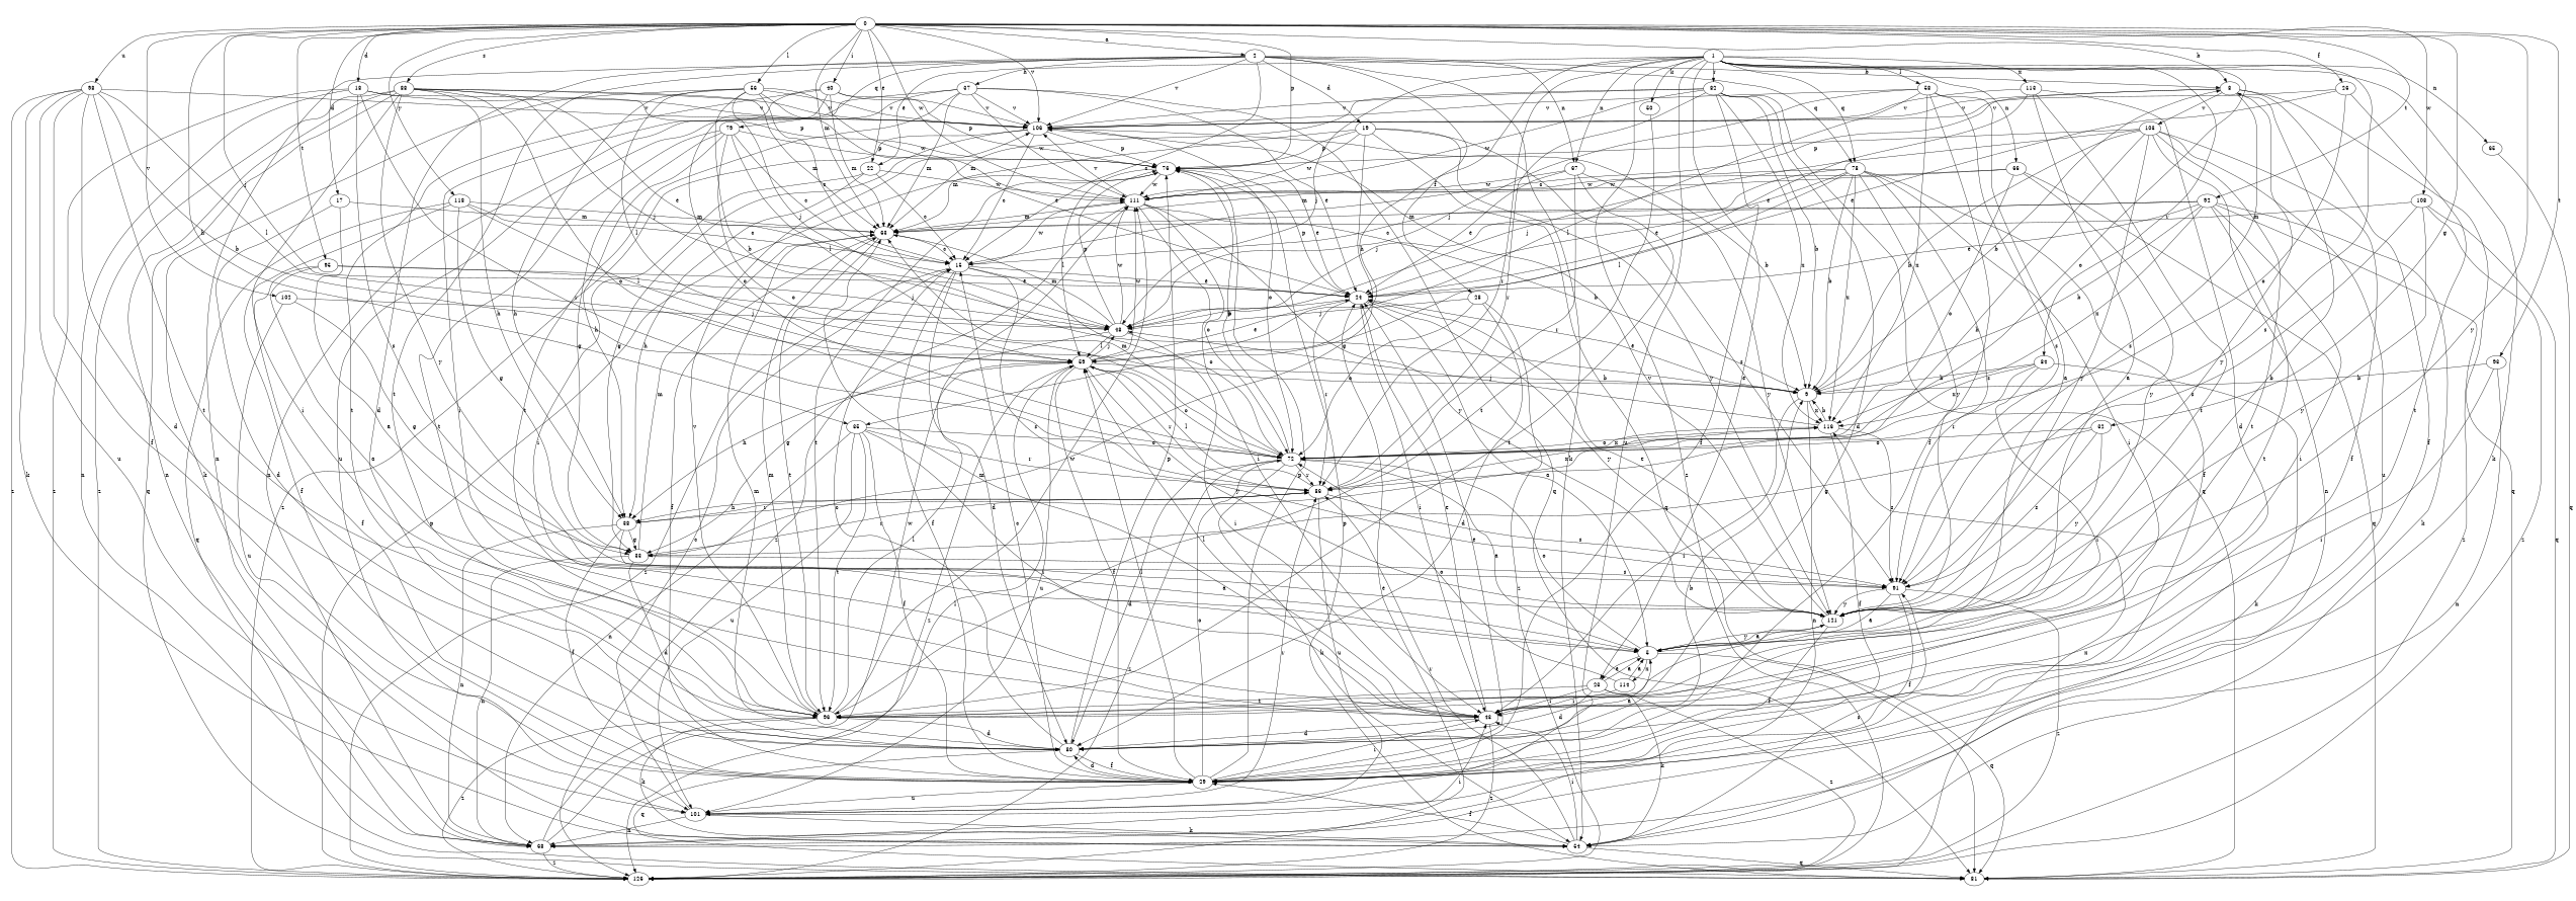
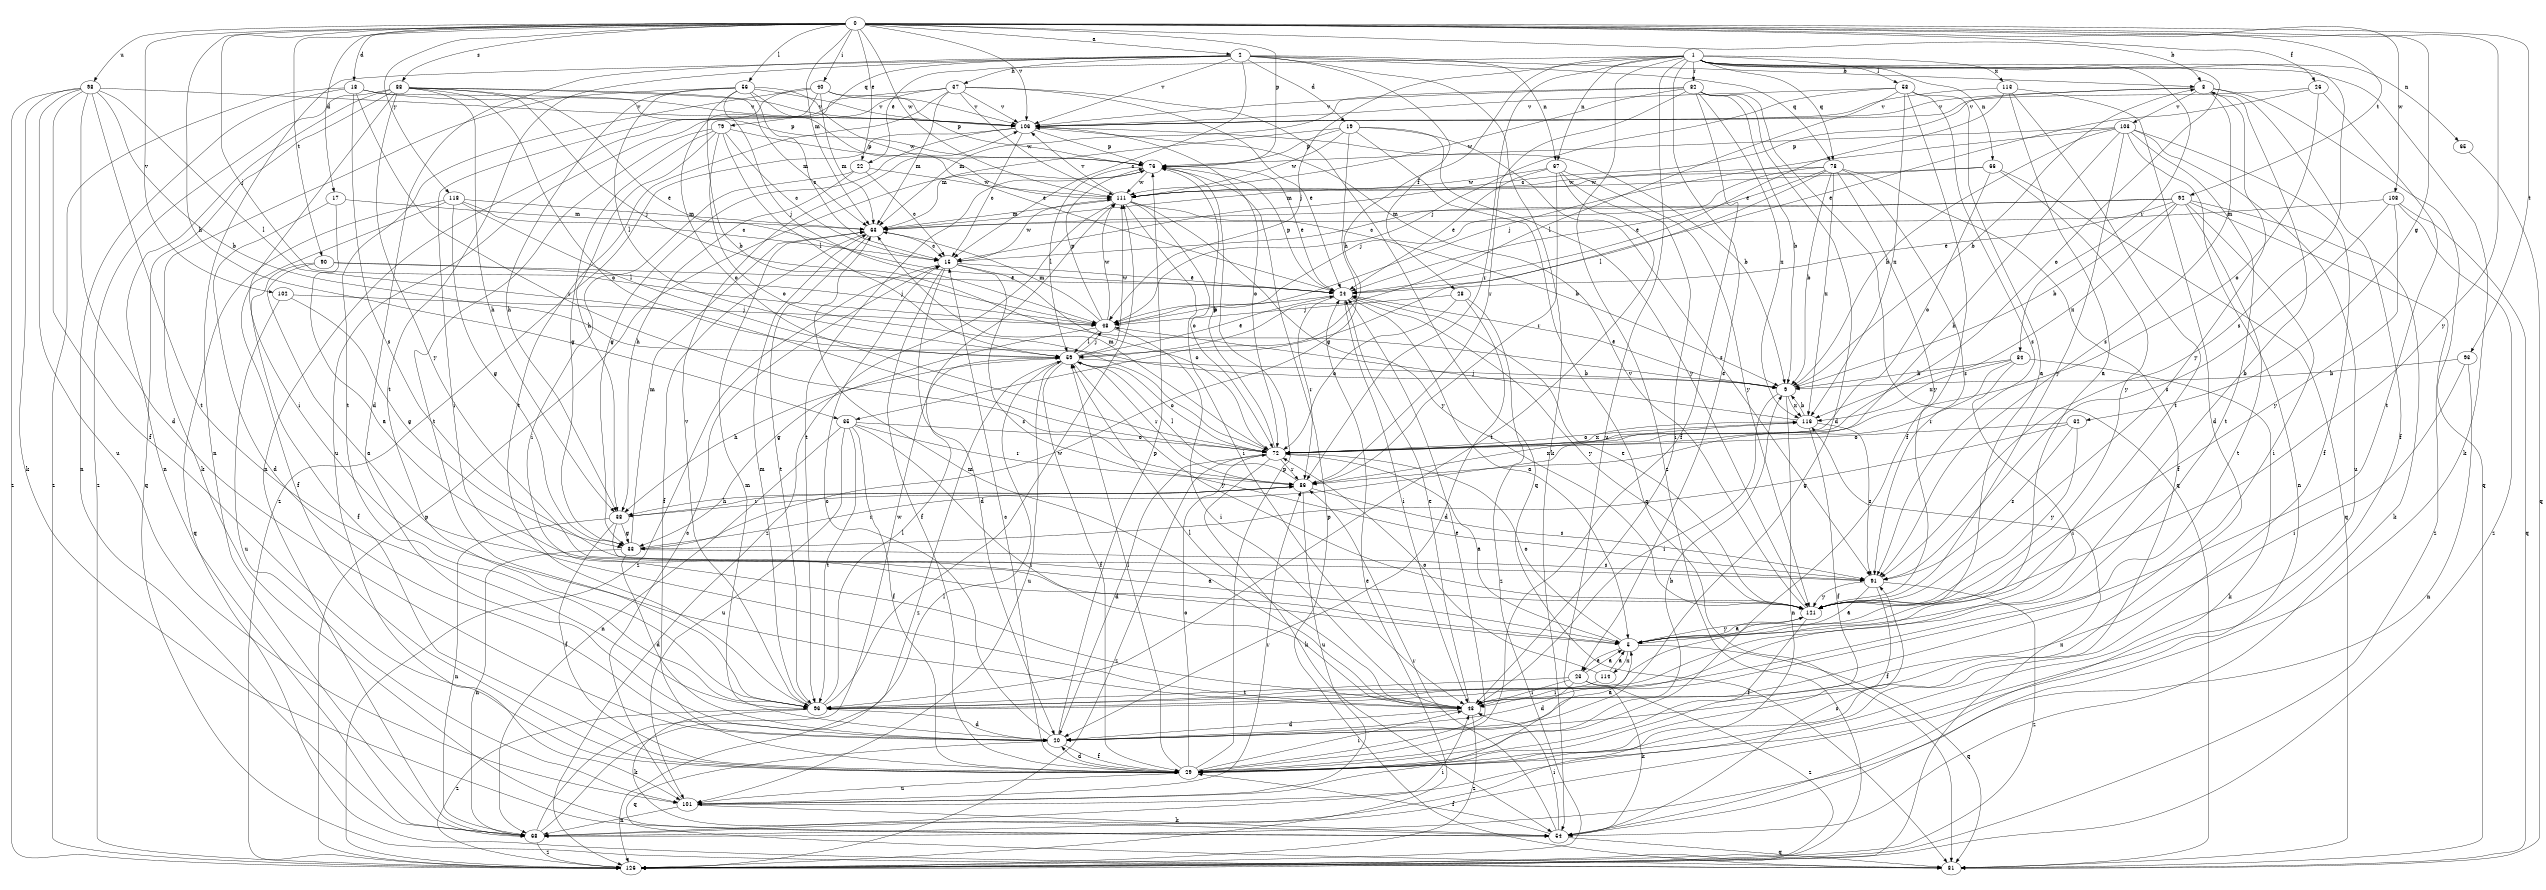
  strict digraph {
    0
    2
    8
    17
    18
    22
    26
    32
    35
    40
    48
    56
    63
    76
    88
    92
    93
-   95
+   95 [label=90]
    98
    102
    106
    108
    111
    118
    121
    54
    67
    78
    15
    19
-   20 [label=80]
+   20
    28
    37
    68
    79
    96
    103
    91
    81
    29
    5
    86
    126
    43
    38
    72
    24
    33
    101
    59
    9
    116
    1
    23
-   50
    58
    65
    66
    82
    84
    113
    114
    0 -> 2 [label=a]
    0 -> 8 [label=b]
    0 -> 17 [label=d]
    0 -> 18 [label=d]
    0 -> 22 [label=e]
    0 -> 26 [label=f]
    0 -> 32 [label=g]
    0 -> 35 [label=h]
    0 -> 40 [label=i]
    0 -> 48 [label=j]
    0 -> 56 [label=l]
    0 -> 63 [label=m]
    0 -> 76 [label=p]
    0 -> 88 [label=s]
    0 -> 92 [label=t]
    0 -> 93 [label=t]
    0 -> 95 [label=t]
    0 -> 98 [label=u]
    0 -> 102 [label=v]
    0 -> 106 [label=v]
    0 -> 108 [label=w]
    0 -> 111 [label=w]
    0 -> 118 [label=y]
    0 -> 121 [label=y]
    2 -> 8 [label=b]
    2 -> 106 [label=v]
    2 -> 54 [label=k]
    2 -> 67 [label=n]
    2 -> 78 [label=q]
    2 -> 15 [label=c]
    2 -> 19 [label=d]
    2 -> 20 [label=d]
    2 -> 28 [label=f]
    2 -> 37 [label=h]
    2 -> 68 [label=n]
    2 -> 79 [label=q]
    2 -> 96 [label=t]
    8 -> 106 [label=v]
    8 -> 121 [label=y]
    8 -> 15 [label=c]
    8 -> 103 [label=v]
    8 -> 91 [label=s]
    8 -> 81 [label=q]
    8 -> 29 [label=f]
    17 -> 63 [label=m]
    17 -> 20 [label=d]
    17 -> 5 [label=a]
    18 -> 76 [label=p]
    18 -> 106 [label=v]
    18 -> 68 [label=n]
    18 -> 91 [label=s]
    18 -> 86 [label=r]
    18 -> 126 [label=z]
    22 -> 111 [label=w]
    22 -> 15 [label=c]
    22 -> 43 [label=i]
    22 -> 38 [label=h]
    26 -> 106 [label=v]
    26 -> 96 [label=t]
    26 -> 72 [label=o]
    26 -> 24 [label=e]
    32 -> 121 [label=y]
    32 -> 91 [label=s]
    32 -> 72 [label=o]
    32 -> 33 [label=g]
    35 -> 68 [label=n]
    35 -> 96 [label=t]
    35 -> 29 [label=f]
    35 -> 86 [label=r]
    35 -> 43 [label=i]
    35 -> 72 [label=o]
    35 -> 101 [label=u]
    40 -> 63 [label=m]
    40 -> 76 [label=p]
    40 -> 106 [label=v]
    40 -> 96 [label=t]
    40 -> 43 [label=i]
    40 -> 72 [label=o]
    48 -> 63 [label=m]
    48 -> 76 [label=p]
    48 -> 111 [label=w]
    48 -> 43 [label=i]
    48 -> 33 [label=g]
    48 -> 59 [label=l]
    56 -> 48 [label=j]
    56 -> 106 [label=v]
    56 -> 111 [label=w]
    56 -> 54 [label=k]
    56 -> 15 [label=c]
    56 -> 38 [label=h]
    56 -> 24 [label=e]
    56 -> 59 [label=l]
    56 -> 9 [label=b]
    63 -> 15 [label=c]
    63 -> 96 [label=t]
    63 -> 29 [label=f]
    76 -> 111 [label=w]
    76 -> 96 [label=t]
    76 -> 24 [label=e]
    76 -> 59 [label=l]
    88 -> 48 [label=j]
    88 -> 63 [label=m]
    88 -> 106 [label=v]
    88 -> 121 [label=y]
    88 -> 68 [label=n]
    88 -> 81 [label=q]
    88 -> 126 [label=z]
    88 -> 43 [label=i]
    88 -> 38 [label=h]
    88 -> 72 [label=o]
    88 -> 24 [label=e]
    92 -> 63 [label=m]
    92 -> 54 [label=k]
    92 -> 15 [label=c]
    92 -> 96 [label=t]
    92 -> 126 [label=z]
    92 -> 43 [label=i]
    92 -> 24 [label=e]
    92 -> 9 [label=b]
    92 -> 116 [label=x]
    93 -> 68 [label=n]
    93 -> 43 [label=i]
    93 -> 9 [label=b]
    95 -> 48 [label=j]
    95 -> 29 [label=f]
    95 -> 5 [label=a]
    95 -> 24 [label=e]
    98 -> 106 [label=v]
    98 -> 54 [label=k]
    98 -> 20 [label=d]
    98 -> 96 [label=t]
    98 -> 29 [label=f]
    98 -> 126 [label=z]
    98 -> 101 [label=u]
    98 -> 59 [label=l]
    98 -> 9 [label=b]
    102 -> 48 [label=j]
    102 -> 33 [label=g]
    102 -> 101 [label=u]
    106 -> 76 [label=p]
    106 -> 15 [label=c]
    106 -> 126 [label=z]
    106 -> 72 [label=o]
    106 -> 33 [label=g]
    106 -> 9 [label=b]
    108 -> 63 [label=m]
    108 -> 121 [label=y]
    108 -> 91 [label=s]
    108 -> 81 [label=q]
    108 -> 126 [label=z]
    111 -> 63 [label=m]
    111 -> 106 [label=v]
    111 -> 121 [label=y]
    111 -> 126 [label=z]
    111 -> 43 [label=i]
    111 -> 72 [label=o]
    111 -> 9 [label=b]
    118 -> 63 [label=m]
    118 -> 15 [label=c]
    118 -> 81 [label=q]
    118 -> 29 [label=f]
    118 -> 33 [label=g]
    118 -> 59 [label=l]
    121 -> 106 [label=v]
    121 -> 29 [label=f]
    121 -> 5 [label=a]
    121 -> 24 [label=e]
    54 -> 91 [label=s]
    54 -> 81 [label=q]
    54 -> 29 [label=f]
    54 -> 86 [label=r]
    54 -> 43 [label=i]
    67 -> 111 [label=w]
    67 -> 121 [label=y]
    67 -> 96 [label=t]
    67 -> 86 [label=r]
-   78 -> 43 [label=i]
+   67 -> 43 [label=i]
    67 -> 24 [label=e]
    78 -> 48 [label=j]
    78 -> 111 [label=w]
    78 -> 121 [label=y]
    78 -> 91 [label=s]
    78 -> 29 [label=f]
    78 -> 24 [label=e]
    78 -> 59 [label=l]
    78 -> 9 [label=b]
    78 -> 116 [label=x]
    15 -> 111 [label=w]
    15 -> 20 [label=d]
    15 -> 91 [label=s]
    15 -> 29 [label=f]
    15 -> 126 [label=z]
    15 -> 72 [label=o]
    15 -> 24 [label=e]
    19 -> 63 [label=m]
    19 -> 76 [label=p]
    19 -> 111 [label=w]
    19 -> 121 [label=y]
    19 -> 91 [label=s]
    19 -> 81 [label=q]
    19 -> 33 [label=g]
    20 -> 63 [label=m]
    20 -> 76 [label=p]
    20 -> 15 [label=c]
    20 -> 81 [label=q]
    20 -> 29 [label=f]
    20 -> 5 [label=a]
    28 -> 48 [label=j]
    28 -> 20 [label=d]
    28 -> 126 [label=z]
    28 -> 72 [label=o]
    37 -> 63 [label=m]
    37 -> 106 [label=v]
    37 -> 111 [label=w]
    37 -> 68 [label=n]
    37 -> 96 [label=t]
    37 -> 81 [label=q]
    37 -> 24 [label=e]
    37 -> 101 [label=u]
    68 -> 111 [label=w]
    68 -> 126 [label=z]
    68 -> 43 [label=i]
    68 -> 59 [label=l]
    79 -> 76 [label=p]
    79 -> 15 [label=c]
    79 -> 96 [label=t]
    79 -> 38 [label=h]
    79 -> 72 [label=o]
    79 -> 33 [label=g]
    79 -> 59 [label=l]
    96 -> 63 [label=m]
    96 -> 106 [label=v]
    96 -> 111 [label=w]
    96 -> 54 [label=k]
    96 -> 20 [label=d]
    96 -> 126 [label=z]
    96 -> 59 [label=l]
    103 -> 48 [label=j]
    103 -> 76 [label=p]
    103 -> 121 [label=y]
    103 -> 68 [label=n]
    103 -> 96 [label=t]
    103 -> 29 [label=f]
    103 -> 38 [label=h]
    103 -> 101 [label=u]
    103 -> 9 [label=b]
    91 -> 121 [label=y]
    91 -> 29 [label=f]
    91 -> 5 [label=a]
    91 -> 126 [label=z]
    81 -> 76 [label=p]
    29 -> 76 [label=p]
    29 -> 15 [label=c]
    29 -> 20 [label=d]
    29 -> 43 [label=i]
    29 -> 72 [label=o]
    29 -> 24 [label=e]
    29 -> 101 [label=u]
    29 -> 59 [label=l]
    29 -> 9 [label=b]
    5 -> 8 [label=b]
    5 -> 121 [label=y]
    5 -> 81 [label=q]
    5 -> 72 [label=o]
    5 -> 23 [label=e]
    5 -> 114 [label=x]
    86 -> 91 [label=s]
    86 -> 38 [label=h]
    86 -> 101 [label=u]
    86 -> 59 [label=l]
    86 -> 116 [label=x]
    126 -> 76 [label=p]
    126 -> 24 [label=e]
    126 -> 116 [label=x]
    43 -> 63 [label=m]
    43 -> 20 [label=d]
    43 -> 126 [label=z]
    43 -> 24 [label=e]
    43 -> 59 [label=l]
    38 -> 68 [label=n]
    38 -> 29 [label=f]
    38 -> 5 [label=a]
    38 -> 86 [label=r]
    38 -> 33 [label=g]
    72 -> 63 [label=m]
    72 -> 76 [label=p]
    72 -> 54 [label=k]
    72 -> 20 [label=d]
    72 -> 5 [label=a]
    72 -> 86 [label=r]
    72 -> 126 [label=z]
    72 -> 116 [label=x]
    24 -> 48 [label=b]
    24 -> 76 [label=p]
    24 -> 121 [label=y]
    24 -> 5 [label=a]
    24 -> 86 [label=r]
    24 -> 43 [label=i]
    33 -> 63 [label=m]
    33 -> 20 [label=d]
    33 -> 68 [label=n]
    33 -> 91 [label=s]
    33 -> 86 [label=r]
    101 -> 54 [label=k]
    101 -> 15 [label=c]
    101 -> 68 [label=n]
    101 -> 86 [label=r]
    59 -> 48 [label=j]
    59 -> 111 [label=w]
    59 -> 121 [label=y]
    59 -> 29 [label=f]
    59 -> 86 [label=r]
    59 -> 126 [label=z]
    59 -> 38 [label=h]
    59 -> 72 [label=o]
    59 -> 24 [label=e]
    59 -> 101 [label=u]
    59 -> 9 [label=b]
    9 -> 8 [label=b]
    9 -> 68 [label=n]
    9 -> 43 [label=i]
    9 -> 24 [label=e]
    9 -> 116 [label=x]
    116 -> 48 [label=j]
    116 -> 91 [label=s]
    116 -> 29 [label=f]
    116 -> 72 [label=o]
    116 -> 9 [label=b]
    1 -> 22 [label=e]
    1 -> 35 [label=h]
    1 -> 48 [label=j]
    1 -> 54 [label=k]
    1 -> 67 [label=n]
    1 -> 78 [label=q]
    1 -> 91 [label=s]
    1 -> 86 [label=r]
    1 -> 126 [label=z]
    1 -> 72 [label=o]
    1 -> 101 [label=u]
    1 -> 23 [label=e]
-   1 -> 50 [label=k]
    1 -> 58 [label=l]
    1 -> 65 [label=n]
    1 -> 66 [label=n]
    1 -> 82 [label=r]
    1 -> 84 [label=r]
    1 -> 113 [label=x]
    23 -> 54 [label=k]
    23 -> 20 [label=d]
    23 -> 96 [label=t]
    23 -> 5 [label=a]
    23 -> 126 [label=z]
    23 -> 43 [label=i]
-   50 -> 96 [label=t]
    58 -> 48 [label=j]
    58 -> 106 [label=v]
    58 -> 91 [label=s]
    58 -> 29 [label=f]
    58 -> 5 [label=a]
    58 -> 59 [label=l]
    58 -> 116 [label=x]
    65 -> 81 [label=q]
    66 -> 63 [label=m]
    66 -> 111 [label=w]
    66 -> 121 [label=y]
    66 -> 81 [label=q]
    66 -> 72 [label=o]
    82 -> 63 [label=m]
    82 -> 106 [label=v]
    82 -> 111 [label=w]
    82 -> 20 [label=d]
    82 -> 81 [label=q]
    82 -> 29 [label=f]
    82 -> 86 [label=r]
    82 -> 9 [label=b]
    82 -> 116 [label=x]
    84 -> 54 [label=k]
    84 -> 86 [label=r]
    84 -> 43 [label=i]
    84 -> 9 [label=b]
    84 -> 116 [label=x]
    113 -> 106 [label=v]
    113 -> 20 [label=d]
    113 -> 96 [label=t]
    113 -> 5 [label=a]
    113 -> 24 [label=e]
    114 -> 5 [label=a]
    114 -> 43 [label=i]
    114 -> 72 [label=o]
  }
